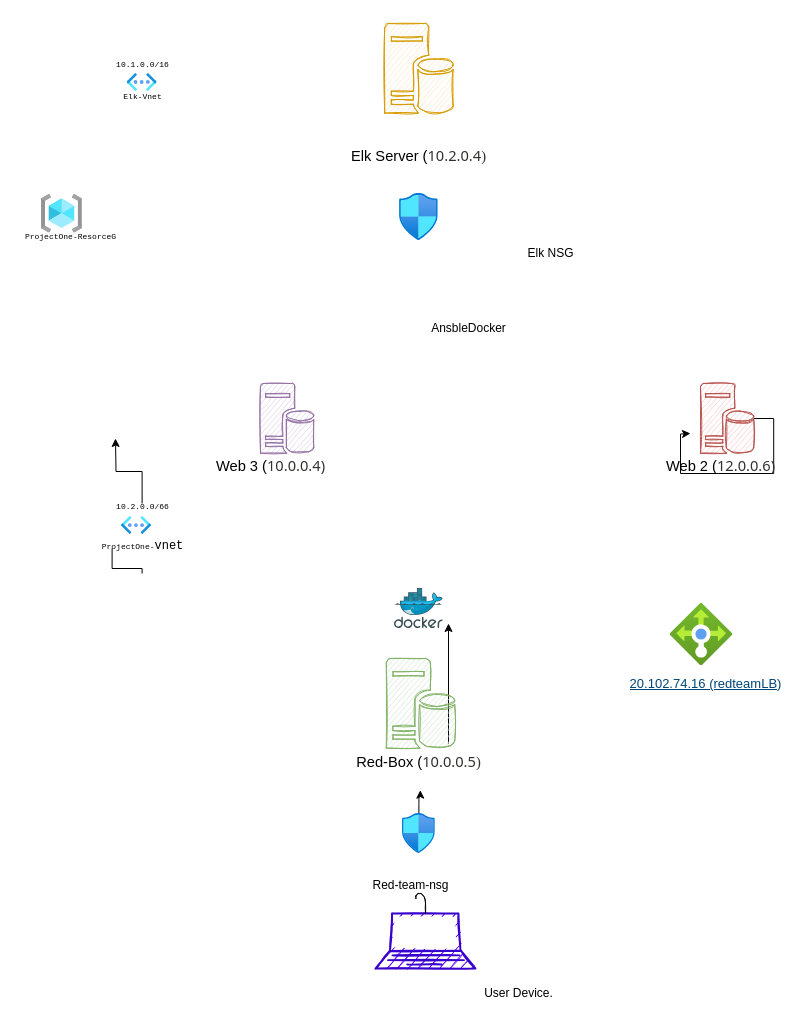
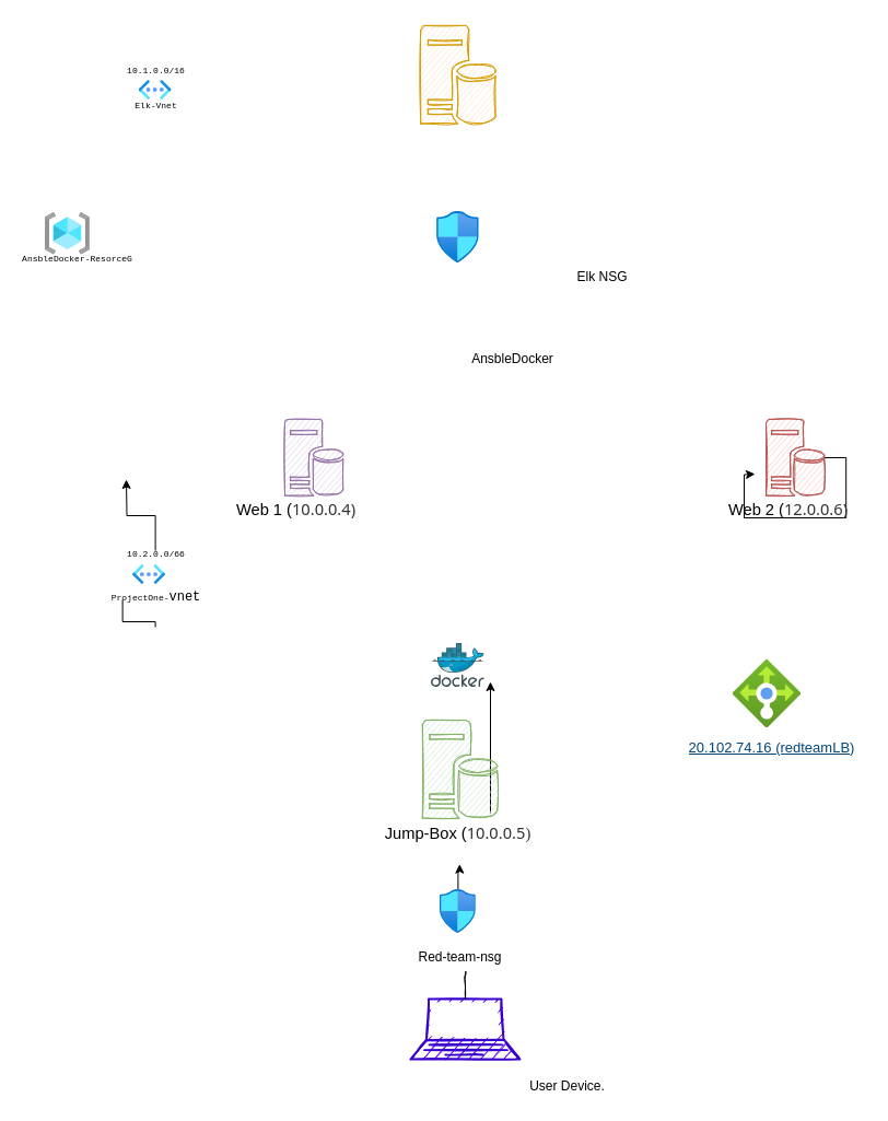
  <mxCell id="0" />
  <mxCell id="1" parent="0" />
  <mxCell id="2" style="edgeStyle=orthogonalEdgeStyle;curved=0;rounded=1;sketch=0;orthogonalLoop=1;jettySize=auto;html=1;" parent="1" edge="1"><mxGeometry relative="1" as="geometry"><mxPoint x="448" y="623" as="targetPoint" /><mxPoint x="448" y="743" as="sourcePoint" /></mxGeometry></mxCell>
  <mxCell id="3" style="edgeStyle=orthogonalEdgeStyle;curved=0;rounded=1;sketch=0;orthogonalLoop=1;jettySize=auto;html=1;entryX=0.51;entryY=1.078;entryDx=0;entryDy=0;entryPerimeter=0;" parent="1" source="4" target="19" edge="1"><mxGeometry relative="1" as="geometry" /></mxCell>
  <mxCell id="4" value="" style="aspect=fixed;html=1;points=[];align=center;image;fontSize=12;image=img/lib/azure2/networking/Network_Security_Groups.svg;sketch=1;rounded=1;" parent="1" vertex="1"><mxGeometry x="401.93" y="813" width="32.94" height="40" as="geometry" /></mxCell>
  <mxCell id="5" value="" style="verticalAlign=top;verticalLabelPosition=bottom;labelPosition=center;align=center;html=1;outlineConnect=0;gradientDirection=north;strokeWidth=2;shape=mxgraph.networks.laptop;sketch=1;rounded=1;fillColor=#6a00ff;strokeColor=#3700CC;fontColor=#ffffff;" parent="1" vertex="1"><mxGeometry x="375" y="913" width="100" height="55" as="geometry" /></mxCell>
  <mxCell id="6" value="" style="aspect=fixed;pointerEvents=1;shadow=0;dashed=0;html=1;labelPosition=center;verticalLabelPosition=bottom;verticalAlign=top;align=center;shape=mxgraph.mscae.enterprise.database_server;sketch=1;rounded=1;fillColor=#d5e8d4;strokeColor=#82b366;" parent="1" vertex="1"><mxGeometry x="385.8" y="658" width="68.4" height="90" as="geometry" /></mxCell>
  <mxCell id="7" value="" style="aspect=fixed;pointerEvents=1;shadow=0;dashed=0;html=1;labelPosition=center;verticalLabelPosition=bottom;verticalAlign=top;align=center;shape=mxgraph.mscae.enterprise.database_server;sketch=1;rounded=1;fillColor=#e1d5e7;strokeColor=#9673a6;" parent="1" vertex="1"><mxGeometry x="260" y="383" width="53.2" height="70" as="geometry" /></mxCell>
  <mxCell id="8" style="edgeStyle=orthogonalEdgeStyle;rounded=0;orthogonalLoop=1;jettySize=auto;html=1;exitX=1;exitY=0.5;exitDx=0;exitDy=0;exitPerimeter=0;" parent="1" source="9" edge="1"><mxGeometry relative="1" as="geometry"><mxPoint x="690" y="433" as="targetPoint" /></mxGeometry></mxCell>
  <mxCell id="9" value="" style="aspect=fixed;pointerEvents=1;shadow=0;dashed=0;html=1;labelPosition=center;verticalLabelPosition=bottom;verticalAlign=top;align=center;shape=mxgraph.mscae.enterprise.database_server;sketch=1;rounded=1;fillColor=#f8cecc;strokeColor=#b85450;" parent="1" vertex="1"><mxGeometry x="700" y="383" width="53.2" height="70" as="geometry" /></mxCell>
  <mxCell id="10" value="" style="aspect=fixed;html=1;points=[];align=center;image;fontSize=12;image=img/lib/azure2/networking/Load_Balancers.svg;sketch=1;rounded=1;" parent="1" vertex="1"><mxGeometry x="670" y="603" width="62" height="62" as="geometry" /></mxCell>
  <mxCell id="11" value="&lt;p style=&quot;margin-bottom: 0in ; line-height: 100%&quot;&gt;&lt;a name=&quot;_essentials_390&quot;&gt;&lt;/a&gt;&lt;a class=&quot;msportalfx-text-primary fxc-essentials-value fxs-portal-text fxs-fxclick&quot; tabindex=&quot;0&quot; title=&quot;20.102.74.16 (redteamLB)&quot; id=&quot;_essentials_127&quot; href=&quot;https://portal.azure.com/#blade/HubsExtension/ResourceMenuBlade/id/%2Fsubscriptions%2F3e0da80c-e159-4c43-a2fa-5f3935072bee%2FresourceGroups%2Fredteam-learn%2Fproviders%2FMicrosoft.Network%2FloadBalancers%2FredteamLB/menuid/frontendIpPool&quot; style=&quot;font-size: 13px ; color: rgb(0 , 69 , 120) ; cursor: pointer ; outline-color: rgb(96 , 94 , 92) ; overflow: hidden ; height: 18px ; line-height: 18px ; display: inline-block ; text-overflow: ellipsis ; text-align: left ; max-width: 100% ; padding: 0px ; border: 0px ; font-family: &amp;#34;az_ea_font&amp;#34; , &amp;#34;segoe ui&amp;#34; , &amp;#34;az_font&amp;#34; , , , &amp;#34;blinkmacsystemfont&amp;#34; , &amp;#34;roboto&amp;#34; , &amp;#34;oxygen&amp;#34; , &amp;#34;ubuntu&amp;#34; , &amp;#34;cantarell&amp;#34; , &amp;#34;open sans&amp;#34; , &amp;#34;helvetica neue&amp;#34; , sans-serif ; background-color: rgb(255 , 255 , 255) ; outline-style: none&quot;&gt;20.102.74.16 (redteamLB)&lt;/a&gt;&lt;/p&gt;&lt;div class=&quot;fxs-copyfield-wrapper&quot; style=&quot;font-size: 13px ; position: absolute ; top: 0px ; right: 0px ; width: 24px ; height: 18px ; color: rgb(50 , 49 , 48) ; font-family: &amp;#34;az_ea_font&amp;#34; , &amp;#34;segoe ui&amp;#34; , &amp;#34;az_font&amp;#34; , , , &amp;#34;blinkmacsystemfont&amp;#34; , &amp;#34;roboto&amp;#34; , &amp;#34;oxygen&amp;#34; , &amp;#34;ubuntu&amp;#34; , &amp;#34;cantarell&amp;#34; , &amp;#34;open sans&amp;#34; , &amp;#34;helvetica neue&amp;#34; , sans-serif ; background-color: rgb(255 , 255 , 255) ; outline: none&quot;&gt;&lt;div class=&quot;fxs-copyfield fxc-base msportalfx-form-formelement&quot; style=&quot;font-weight: inherit ; position: absolute ; width: 24px ; top: 0px ; right: 0px ; opacity: 1 ; outline: none&quot;&gt;&lt;div class=&quot;azc-formElementSubLabelContainer&quot; style=&quot;font-weight: inherit ; outline: none&quot;&gt;&lt;div class=&quot;azc-formElementContainer&quot; style=&quot;font-weight: inherit ; outline: none&quot;&gt;&lt;div class=&quot;fxc-copyablelabel fxc-copyablelabel-disabled&quot; style=&quot;font-weight: inherit ; overflow: hidden ; padding: 0px ; background-color: transparent ; margin: -3px 0px -3px -0.5px ; outline: none&quot;&gt;&lt;div class=&quot;fxc-copyablelabel-copybutton fxc-copyablelabel-alignbutton fxc-base azc-control azc-button fxt-button fxs-inner-solid-border azc-button-default fxs-portal-button-primary&quot; tabindex=&quot;0&quot; style=&quot;font-weight: inherit ; background: none transparent ; align-items: center ; justify-content: center ; border-width: 0px ; border-style: solid ; box-sizing: border-box ; overflow: hidden ; min-width: 0px ; padding: 2px 1px 0px ; height: 24px ; cursor: pointer ; text-align: center ; line-height: 1.385 ; color: rgb(255 , 255 , 255) ; outline-width: 1px ; border-radius: 2px ; text-overflow: ellipsis ; position: relative ; float: right ; display: table ; margin: 0px ; border-color: rgb(0 , 120 , 212) ; outline-style: none&quot;&gt;&lt;div class=&quot;fxc-copyablelabel-clicked fxc-copyablelabel-anchor&quot; style=&quot;font-weight: inherit ; position: absolute ; height: 0px ; width: 12px ; top: 4.792px ; left: 6px ; outline: none&quot;&gt;&lt;/div&gt;&lt;div class=&quot;fxc-copyablelabel-hover fxc-copyablelabel-anchor fxc-base fxc-dockedballoon azc-control azc-control-disabled azc-dockedballoon azc-dockedballoon-validation azc-bg-default&quot; style=&quot;font-weight: inherit ; display: inline-block ; vertical-align: top ; box-sizing: border-box ; border-color: rgba(127 , 127 , 127 , 0.7) ; position: absolute ; height: 0px ; width: 12px ; top: 4.792px ; left: 6px ; outline: none&quot;&gt;&lt;div class=&quot;azc-dockedballoon-anchor&quot; tabindex=&quot;0&quot; style=&quot;font-size: 12px ; font-weight: bold ; cursor: pointer ; line-height: 16px ; visibility: hidden ; outline: none&quot;&gt;&lt;span class=&quot;azc-nonFabric-svg&quot; style=&quot;font-weight: inherit ; outline: none&quot;&gt;&lt;/span&gt;&lt;/div&gt;&lt;/div&gt;&lt;div class=&quot;fxc-copyablelabel-copyimage&quot; style=&quot;font-weight: inherit ; vertical-align: middle ; padding: 3px ; width: 22px ; height: 22px ; box-sizing: border-box ; display: inline-block ; outline: none&quot;&gt;&lt;/div&gt;&lt;/div&gt;&lt;div class=&quot;fxs-hide-accessible-label&quot; id=&quot;fxc-copyablelabel-7c91da9c-9aac-469a-952c-092061cf54cd&quot; style=&quot;font-weight: inherit ; overflow: hidden ; position: absolute ; top: -1000px ; left: -1000px ; width: 0px ; height: 0px ; outline: none&quot;&gt;&lt;/div&gt;&lt;/div&gt;&lt;/div&gt;&lt;/div&gt;&lt;/div&gt;&lt;/div&gt;" style="text;html=1;align=center;verticalAlign=middle;resizable=0;points=[];autosize=1;strokeColor=none;sketch=1;rounded=1;" parent="1" vertex="1"><mxGeometry x="620" y="658" width="170" height="40" as="geometry" /></mxCell>
  <mxCell id="12" value="&lt;p style=&quot;margin-bottom: 0in ; line-height: 100%&quot;&gt;&lt;br/&gt;&lt;font style=&quot;font-size: 11pt&quot;&gt;Web 2 &lt;/font&gt;&lt;font style=&quot;font-size: 11pt&quot;&gt;(&lt;/font&gt;&lt;span&gt;&lt;font color=&quot;#323130&quot;&gt;&lt;font face=&quot;az ea font, Segoe UI, az font, system-ui, apple-system, BlinkMacSystemFont, Roboto, Oxygen, Ubuntu, Cantarell, Open Sans, Helvetica Neue, sans-serif&quot;&gt;&lt;font style=&quot;font-size: 11pt&quot;&gt;12.0.0.6&lt;/font&gt;&lt;/font&gt;&lt;/font&gt;&lt;/span&gt;&lt;span&gt;&lt;font color=&quot;#323130&quot;&gt;&lt;font face=&quot;az ea font, Segoe UI, az font, system-ui, apple-system, BlinkMacSystemFont, Roboto, Oxygen, Ubuntu, Cantarell, Open Sans, Helvetica Neue, sans-serif&quot;&gt;&lt;font style=&quot;font-size: 11pt&quot;&gt;)&lt;/font&gt;&lt;/font&gt;&lt;/font&gt;&lt;/span&gt;&lt;/p&gt;" style="text;html=1;align=center;verticalAlign=middle;resizable=0;points=[];autosize=1;strokeColor=none;sketch=1;rounded=1;" parent="1" vertex="1"><mxGeometry x="660" y="433" width="120" height="40" as="geometry" /></mxCell>
- <mxCell id="13" value="&lt;p style=&quot;margin-bottom: 0in ; line-height: 100%&quot;&gt;&lt;br&gt;&lt;font style=&quot;font-size: 11pt&quot;&gt;Web 3 (&lt;/font&gt;&lt;span&gt;&lt;font color=&quot;#323130&quot;&gt;&lt;font face=&quot;az ea font, Segoe UI, az font, system-ui, apple-system, BlinkMacSystemFont, Roboto, Oxygen, Ubuntu, Cantarell, Open Sans, Helvetica Neue, sans-serif&quot;&gt;&lt;font style=&quot;font-size: 11pt&quot;&gt;10.0.0.4)&lt;/font&gt;&lt;/font&gt;&lt;/font&gt;&lt;/span&gt;&lt;br&gt;&lt;/p&gt;" style="text;html=1;align=center;verticalAlign=middle;resizable=0;points=[];autosize=1;strokeColor=none;sketch=1;rounded=1;" parent="1" vertex="1"><mxGeometry x="210" y="433" width="120" height="40" as="geometry" /></mxCell>
+ <mxCell id="13" value="&lt;p style=&quot;margin-bottom: 0in ; line-height: 100%&quot;&gt;&lt;br&gt;&lt;font style=&quot;font-size: 11pt&quot;&gt;Web 1 (&lt;/font&gt;&lt;span&gt;&lt;font color=&quot;#323130&quot;&gt;&lt;font face=&quot;az ea font, Segoe UI, az font, system-ui, apple-system, BlinkMacSystemFont, Roboto, Oxygen, Ubuntu, Cantarell, Open Sans, Helvetica Neue, sans-serif&quot;&gt;&lt;font style=&quot;font-size: 11pt&quot;&gt;10.0.0.4)&lt;/font&gt;&lt;/font&gt;&lt;/font&gt;&lt;/span&gt;&lt;br&gt;&lt;/p&gt;" style="text;html=1;align=center;verticalAlign=middle;resizable=0;points=[];autosize=1;strokeColor=none;sketch=1;rounded=1;" parent="1" vertex="1"><mxGeometry x="210" y="433" width="120" height="40" as="geometry" /></mxCell>
  <mxCell id="14" value="User Device." style="text;html=1;align=center;verticalAlign=middle;resizable=0;points=[];autosize=1;strokeColor=none;sketch=1;rounded=1;" parent="1" vertex="1"><mxGeometry x="478.4" y="983" width="80" height="20" as="geometry" /></mxCell>
  <mxCell id="15" value="" style="aspect=fixed;pointerEvents=1;shadow=0;dashed=0;html=1;labelPosition=center;verticalLabelPosition=bottom;verticalAlign=top;align=center;shape=mxgraph.mscae.enterprise.database_server;sketch=1;rounded=1;fillColor=#ffe6cc;strokeColor=#d79b00;" parent="1" vertex="1"><mxGeometry x="384.2" y="23" width="68.4" height="90" as="geometry" /></mxCell>
- <mxCell id="16" value="&lt;p style=&quot;margin-bottom: 0in ; line-height: 100%&quot;&gt;&lt;br/&gt;&lt;font style=&quot;font-size: 11pt&quot;&gt;Elk Server (&lt;/font&gt;&lt;span&gt;&lt;font color=&quot;#323130&quot;&gt;&lt;font face=&quot;az ea font, Segoe UI, az font, system-ui, apple-system, BlinkMacSystemFont, Roboto, Oxygen, Ubuntu, Cantarell, Open Sans, Helvetica Neue, sans-serif&quot;&gt;&lt;font style=&quot;font-size: 11pt&quot;&gt;10.2.0.4&lt;/font&gt;&lt;/font&gt;&lt;/font&gt;&lt;/span&gt;&lt;span&gt;&lt;font color=&quot;#323130&quot;&gt;&lt;font face=&quot;Liberation Serif, serif&quot;&gt;&lt;font style=&quot;font-size: 11pt&quot;&gt;)&lt;/font&gt;&lt;/font&gt;&lt;/font&gt;&lt;/span&gt;&lt;/p&gt;" style="text;html=1;align=center;verticalAlign=middle;resizable=0;points=[];autosize=1;sketch=1;rounded=1;" parent="1" vertex="1"><mxGeometry x="343.4" y="123" width="150" height="40" as="geometry" /></mxCell>
- <mxCell id="17" value="&lt;p style=&quot;margin-bottom: 0in ; line-height: 100%&quot;&gt;Red-team-nsg&lt;/p&gt;" style="text;html=1;align=center;verticalAlign=middle;resizable=0;points=[];autosize=1;strokeColor=none;sketch=1;rounded=1;" parent="1" vertex="1"><mxGeometry x="365" y="863" width="90" height="30" as="geometry" /></mxCell>
+ <mxCell id="17" value="&lt;p style=&quot;margin-bottom: 0in ; line-height: 100%&quot;&gt;Red-team-nsg&lt;/p&gt;" style="text;html=1;align=center;verticalAlign=middle;resizable=0;points=[];autosize=1;strokeColor=none;sketch=1;rounded=1;" parent="1" vertex="1"><mxGeometry x="375" y="853" width="90" height="30" as="geometry" /></mxCell>
  <mxCell id="18" value="" style="edgeStyle=orthogonalEdgeStyle;orthogonalLoop=1;jettySize=auto;html=1;entryX=0.56;entryY=1.167;entryDx=0;entryDy=0;entryPerimeter=0;sketch=1;endArrow=none;" parent="1" source="5" target="17" edge="1"><mxGeometry relative="1" as="geometry"><mxPoint x="454" y="893" as="sourcePoint" /><mxPoint x="454" y="814.34" as="targetPoint" /></mxGeometry></mxCell>
- <mxCell id="19" value="&lt;p style=&quot;margin-bottom: 0in ; line-height: 100%&quot;&gt;&lt;br/&gt;&lt;font style=&quot;font-size: 11pt&quot;&gt;Red-Box (&lt;/font&gt;&lt;span&gt;&lt;font color=&quot;#323130&quot;&gt;&lt;font face=&quot;az ea font, Segoe UI, az font, system-ui, apple-system, BlinkMacSystemFont, Roboto, Oxygen, Ubuntu, Cantarell, Open Sans, Helvetica Neue, sans-serif&quot;&gt;&lt;font style=&quot;font-size: 11pt&quot;&gt;10.0.0.5&lt;/font&gt;&lt;/font&gt;&lt;/font&gt;&lt;/span&gt;&lt;span&gt;&lt;font color=&quot;#323130&quot;&gt;&lt;font face=&quot;Liberation Serif, serif&quot;&gt;&lt;font style=&quot;font-size: 11pt&quot;&gt;)&lt;/font&gt;&lt;/font&gt;&lt;/font&gt;&lt;/span&gt;&lt;span&gt;&lt;font color=&quot;#323130&quot;&gt;&lt;font face=&quot;Liberation Serif, serif&quot;&gt;&lt;font style=&quot;font-size: 12pt&quot;&gt;&lt;br/&gt;&lt;/font&gt;&lt;/font&gt;&lt;/font&gt;&lt;/span&gt;&lt;br/&gt;&lt;/p&gt;" style="text;html=1;align=center;verticalAlign=middle;resizable=0;points=[];autosize=1;strokeColor=none;sketch=1;rounded=1;" parent="1" vertex="1"><mxGeometry x="348.4" y="725" width="140" height="60" as="geometry" /></mxCell>
+ <mxCell id="19" value="&lt;p style=&quot;margin-bottom: 0in ; line-height: 100%&quot;&gt;&lt;br/&gt;&lt;font style=&quot;font-size: 11pt&quot;&gt;Jump-Box (&lt;/font&gt;&lt;span&gt;&lt;font color=&quot;#323130&quot;&gt;&lt;font face=&quot;az ea font, Segoe UI, az font, system-ui, apple-system, BlinkMacSystemFont, Roboto, Oxygen, Ubuntu, Cantarell, Open Sans, Helvetica Neue, sans-serif&quot;&gt;&lt;font style=&quot;font-size: 11pt&quot;&gt;10.0.0.5&lt;/font&gt;&lt;/font&gt;&lt;/font&gt;&lt;/span&gt;&lt;span&gt;&lt;font color=&quot;#323130&quot;&gt;&lt;font face=&quot;Liberation Serif, serif&quot;&gt;&lt;font style=&quot;font-size: 11pt&quot;&gt;)&lt;/font&gt;&lt;/font&gt;&lt;/font&gt;&lt;/span&gt;&lt;span&gt;&lt;font color=&quot;#323130&quot;&gt;&lt;font face=&quot;Liberation Serif, serif&quot;&gt;&lt;font style=&quot;font-size: 12pt&quot;&gt;&lt;br/&gt;&lt;/font&gt;&lt;/font&gt;&lt;/font&gt;&lt;/span&gt;&lt;br/&gt;&lt;/p&gt;" style="text;html=1;align=center;verticalAlign=middle;resizable=0;points=[];autosize=1;strokeColor=none;sketch=1;rounded=1;" parent="1" vertex="1"><mxGeometry x="348.4" y="725" width="140" height="60" as="geometry" /></mxCell>
  <mxCell id="20" style="edgeStyle=orthogonalEdgeStyle;rounded=0;orthogonalLoop=1;jettySize=auto;html=1;exitX=0.5;exitY=1;exitDx=0;exitDy=0;exitPerimeter=0;" parent="1" source="5" target="5" edge="1"><mxGeometry relative="1" as="geometry" /></mxCell>
  <mxCell id="21" value="" style="aspect=fixed;html=1;points=[];align=center;image;fontSize=12;image=img/lib/azure2/networking/Network_Security_Groups.svg;sketch=1;rounded=1;" parent="1" vertex="1"><mxGeometry x="399" y="193" width="38.8" height="47.11" as="geometry" /></mxCell>
  <mxCell id="22" value="Elk NSG" style="text;html=1;align=center;verticalAlign=middle;resizable=0;points=[];autosize=1;strokeColor=none;" parent="1" vertex="1"><mxGeometry x="520" y="243" width="60" height="20" as="geometry" /></mxCell>
  <mxCell id="23" value="" style="aspect=fixed;html=1;points=[];align=center;image;fontSize=12;image=img/lib/azure2/networking/Virtual_Networks_Classic.svg;direction=west;" parent="1" vertex="1"><mxGeometry x="120" y="515.09" width="30" height="17.91" as="geometry" /></mxCell>
  <mxCell id="24" value="&lt;h2 class=&quot;fxs-blade-title-titleText msportalfx-tooltip-overflow&quot; id=&quot;7c91da9c-9aac-469a-952c-092061cf557b&quot; style=&quot;font-size: 24px ; margin: 0px 16px 0px 0px ; overflow: hidden ; text-overflow: ellipsis ; line-height: 28px ; color: rgb(50 , 49 , 48) ; font-family: &amp;#34;az_ea_font&amp;#34; , &amp;#34;segoe ui&amp;#34; , &amp;#34;az_font&amp;#34; , , , &amp;#34;blinkmacsystemfont&amp;#34; , &amp;#34;roboto&amp;#34; , &amp;#34;oxygen&amp;#34; , &amp;#34;ubuntu&amp;#34; , &amp;#34;cantarell&amp;#34; , &amp;#34;open sans&amp;#34; , &amp;#34;helvetica neue&amp;#34; , sans-serif ; background-color: rgb(255 , 255 , 255) ; outline: none&quot;&gt;&lt;br&gt;&lt;/h2&gt;" style="text;html=1;align=center;verticalAlign=middle;resizable=0;points=[];autosize=1;strokeColor=none;" parent="1" vertex="1"><mxGeometry x="96.6" y="518" width="30" height="30" as="geometry" /></mxCell>
  <mxCell id="25" value="&lt;h2 class=&quot;fxs-blade-title-titleText msportalfx-tooltip-overflow&quot; id=&quot;7c91da9c-9aac-469a-952c-092061cf557b&quot; style=&quot;font-size: 24px ; margin: 0px 16px 0px 0px ; overflow: hidden ; text-overflow: ellipsis ; line-height: 28px ; color: rgb(50 , 49 , 48) ; font-family: &amp;#34;az_ea_font&amp;#34; , &amp;#34;segoe ui&amp;#34; , &amp;#34;az_font&amp;#34; , , , &amp;#34;blinkmacsystemfont&amp;#34; , &amp;#34;roboto&amp;#34; , &amp;#34;oxygen&amp;#34; , &amp;#34;ubuntu&amp;#34; , &amp;#34;cantarell&amp;#34; , &amp;#34;open sans&amp;#34; , &amp;#34;helvetica neue&amp;#34; , sans-serif ; background-color: rgb(255 , 255 , 255) ; outline: none&quot;&gt;&lt;br&gt;&lt;/h2&gt;" style="text;html=1;align=center;verticalAlign=middle;resizable=0;points=[];autosize=1;strokeColor=none;" parent="1" vertex="1"><mxGeometry x="180" y="538" width="30" height="30" as="geometry" /></mxCell>
  <mxCell id="26" value="" style="aspect=fixed;html=1;points=[];align=center;image;fontSize=12;image=img/lib/azure2/networking/Virtual_Networks_Classic.svg;" parent="1" vertex="1"><mxGeometry x="126.6" y="73" width="30" height="17.91" as="geometry" /></mxCell>
  <mxCell id="27" value="" style="edgeStyle=orthogonalEdgeStyle;rounded=0;orthogonalLoop=1;jettySize=auto;html=1;" parent="1" source="34" edge="1"><mxGeometry relative="1" as="geometry"><mxPoint x="115" y="438" as="targetPoint" /></mxGeometry></mxCell>
  <mxCell id="28" value="&lt;h2 style=&quot;font-weight: normal ; line-height: 0.14in&quot;&gt;&lt;br/&gt;&lt;font face=&quot;ui-monospace, SFMono-Regular, SF Mono, Menlo, Consolas, Liberation Mono, monospace&quot;&gt;&lt;font style=&quot;font-size: 6pt&quot;&gt;Elk-Vnet&lt;/font&gt;&lt;/font&gt;&lt;/h2&gt;" style="text;html=1;align=center;verticalAlign=middle;resizable=0;points=[];autosize=1;strokeColor=none;" parent="1" vertex="1"><mxGeometry x="116.6" y="53" width="50" height="70" as="geometry" /></mxCell>
  <mxCell id="29" value="" style="aspect=fixed;html=1;points=[];align=center;image;fontSize=12;image=img/lib/azure2/general/Resource_Groups.svg;direction=west;" parent="1" vertex="1"><mxGeometry x="39.995" y="193.005" width="40.94" height="38.53" as="geometry" /></mxCell>
  <mxCell id="30" value="" style="aspect=fixed;html=1;points=[];align=center;image;fontSize=12;image=img/lib/mscae/Docker.svg;" parent="1" vertex="1"><mxGeometry x="394" y="588" width="48.79" height="40" as="geometry" /></mxCell>
  <mxCell id="31" value="AnsbleDocker" style="text;html=1;align=center;verticalAlign=middle;resizable=0;points=[];autosize=1;strokeColor=none;" parent="1" vertex="1"><mxGeometry x="423.4" y="318" width="90" height="20" as="geometry" /></mxCell>
  <mxCell id="32" value="&lt;h2 style=&quot;font-weight: normal ; line-height: 0.14in&quot;&gt;&lt;br/&gt;&lt;font face=&quot;ui-monospace, SFMono-Regular, SF Mono, Menlo, Consolas, Liberation Mono, monospace&quot;&gt;&lt;font style=&quot;font-size: 6pt&quot;&gt;10.1.0.0/16&lt;/font&gt;&lt;/font&gt;&lt;/h2&gt;" style="text;html=1;align=center;verticalAlign=middle;resizable=0;points=[];autosize=1;strokeColor=none;" parent="1" vertex="1"><mxGeometry x="111.6" y="20.91" width="60" height="70" as="geometry" /></mxCell>
  <mxCell id="33" value="&lt;h2 style=&quot;font-weight: normal ; line-height: 0.14in&quot;&gt;&lt;br/&gt;&lt;font face=&quot;ui-monospace, SFMono-Regular, SF Mono, Menlo, Consolas, Liberation Mono, monospace&quot;&gt;&lt;font style=&quot;font-size: 6pt&quot;&gt;10.2.0.0/66&lt;/font&gt;&lt;/font&gt;&lt;/h2&gt;" style="text;html=1;align=center;verticalAlign=middle;resizable=0;points=[];autosize=1;strokeColor=none;" parent="1" vertex="1"><mxGeometry x="111.6" y="463" width="60" height="70" as="geometry" /></mxCell>
  <mxCell id="34" value="&lt;h2 style=&quot;font-weight: normal ; line-height: 0.14in&quot;&gt;&lt;br&gt;&lt;font face=&quot;ui-monospace, SFMono-Regular, SF Mono, Menlo, Consolas, Liberation Mono, monospace&quot;&gt;&lt;font style=&quot;font-size: 6pt&quot;&gt;ProjectOne-&lt;/font&gt;&lt;font style=&quot;font-size: 12px&quot;&gt;vnet&lt;/font&gt;&lt;/font&gt;&lt;/h2&gt;" style="text;html=1;align=center;verticalAlign=middle;resizable=0;points=[];autosize=1;strokeColor=none;" parent="1" vertex="1"><mxGeometry x="96.6" y="503" width="90" height="70" as="geometry" /></mxCell>
  <mxCell id="35" value="" style="edgeStyle=orthogonalEdgeStyle;rounded=0;orthogonalLoop=1;jettySize=auto;html=1;endArrow=none;" parent="1" source="24" target="34" edge="1"><mxGeometry relative="1" as="geometry"><mxPoint x="85" y="553" as="sourcePoint" /><mxPoint x="165" y="553" as="targetPoint" /></mxGeometry></mxCell>
- <mxCell id="36" value="&lt;h2 style=&quot;font-weight: normal ; line-height: 0.14in&quot;&gt;&lt;br/&gt;&lt;font face=&quot;ui-monospace, SFMono-Regular, SF Mono, Menlo, Consolas, Liberation Mono, monospace&quot;&gt;&lt;font style=&quot;font-size: 6pt&quot;&gt;ProjectOne-ResorceG&lt;/font&gt;&lt;/font&gt;&lt;/h2&gt;" style="text;html=1;align=center;verticalAlign=middle;resizable=0;points=[];autosize=1;strokeColor=none;" parent="1" vertex="1"><mxGeometry y="193" width="100" height="70" as="geometry" x="20" /></mxCell>
+ <mxCell id="36" value="&lt;h2 style=&quot;font-weight: normal ; line-height: 0.14in&quot;&gt;&lt;br/&gt;&lt;font face=&quot;ui-monospace, SFMono-Regular, SF Mono, Menlo, Consolas, Liberation Mono, monospace&quot;&gt;&lt;font style=&quot;font-size: 6pt&quot;&gt;AnsbleDocker-ResorceG&lt;/font&gt;&lt;/font&gt;&lt;/h2&gt;" style="text;html=1;align=center;verticalAlign=middle;resizable=0;points=[];autosize=1;strokeColor=none;" parent="1" vertex="1"><mxGeometry y="193" width="100" height="70" as="geometry" x="20" /></mxCell>
